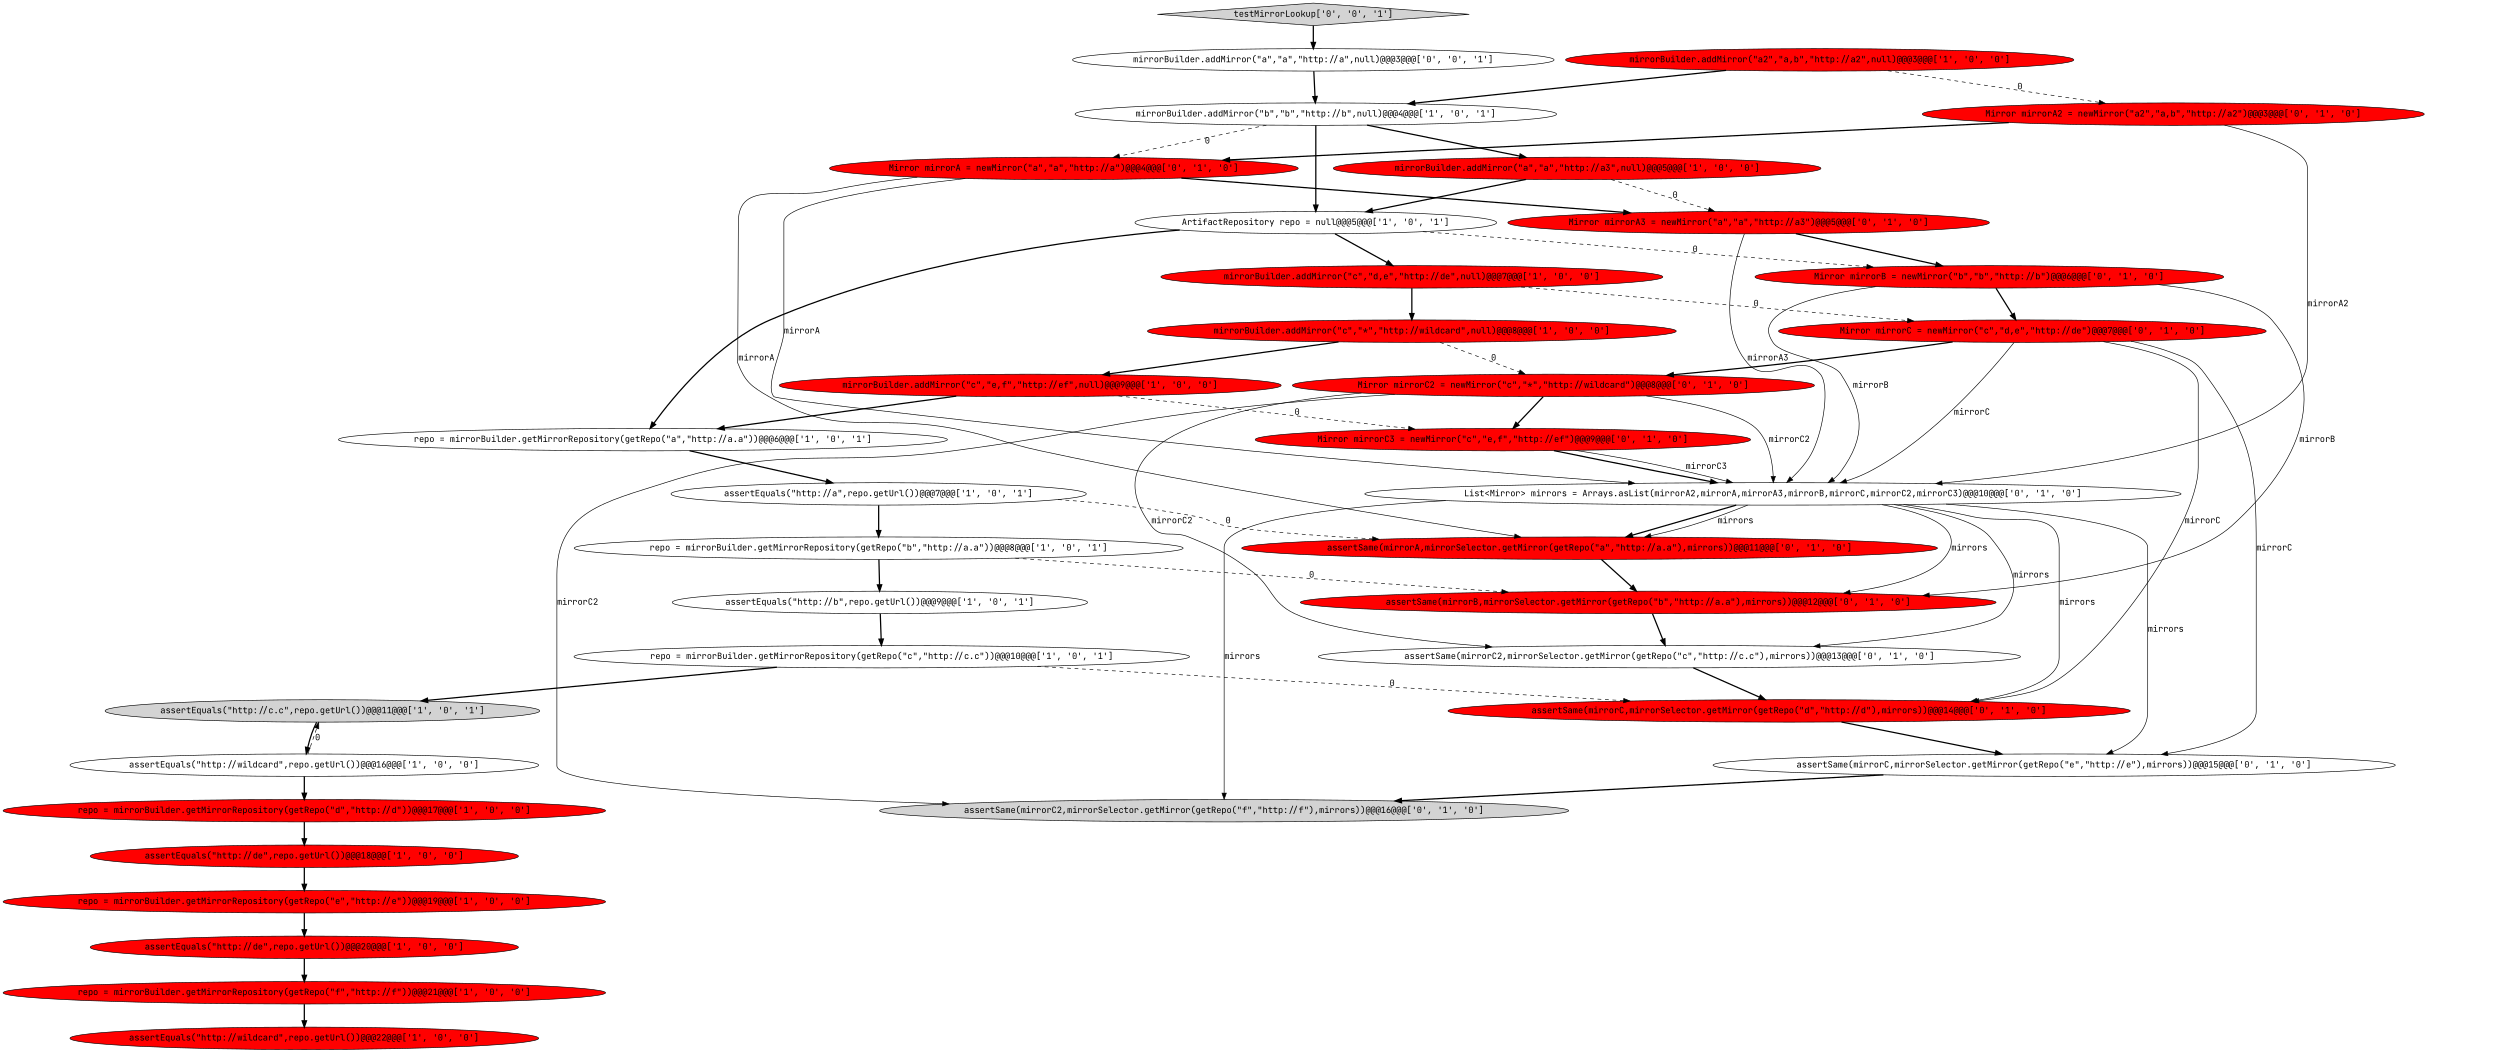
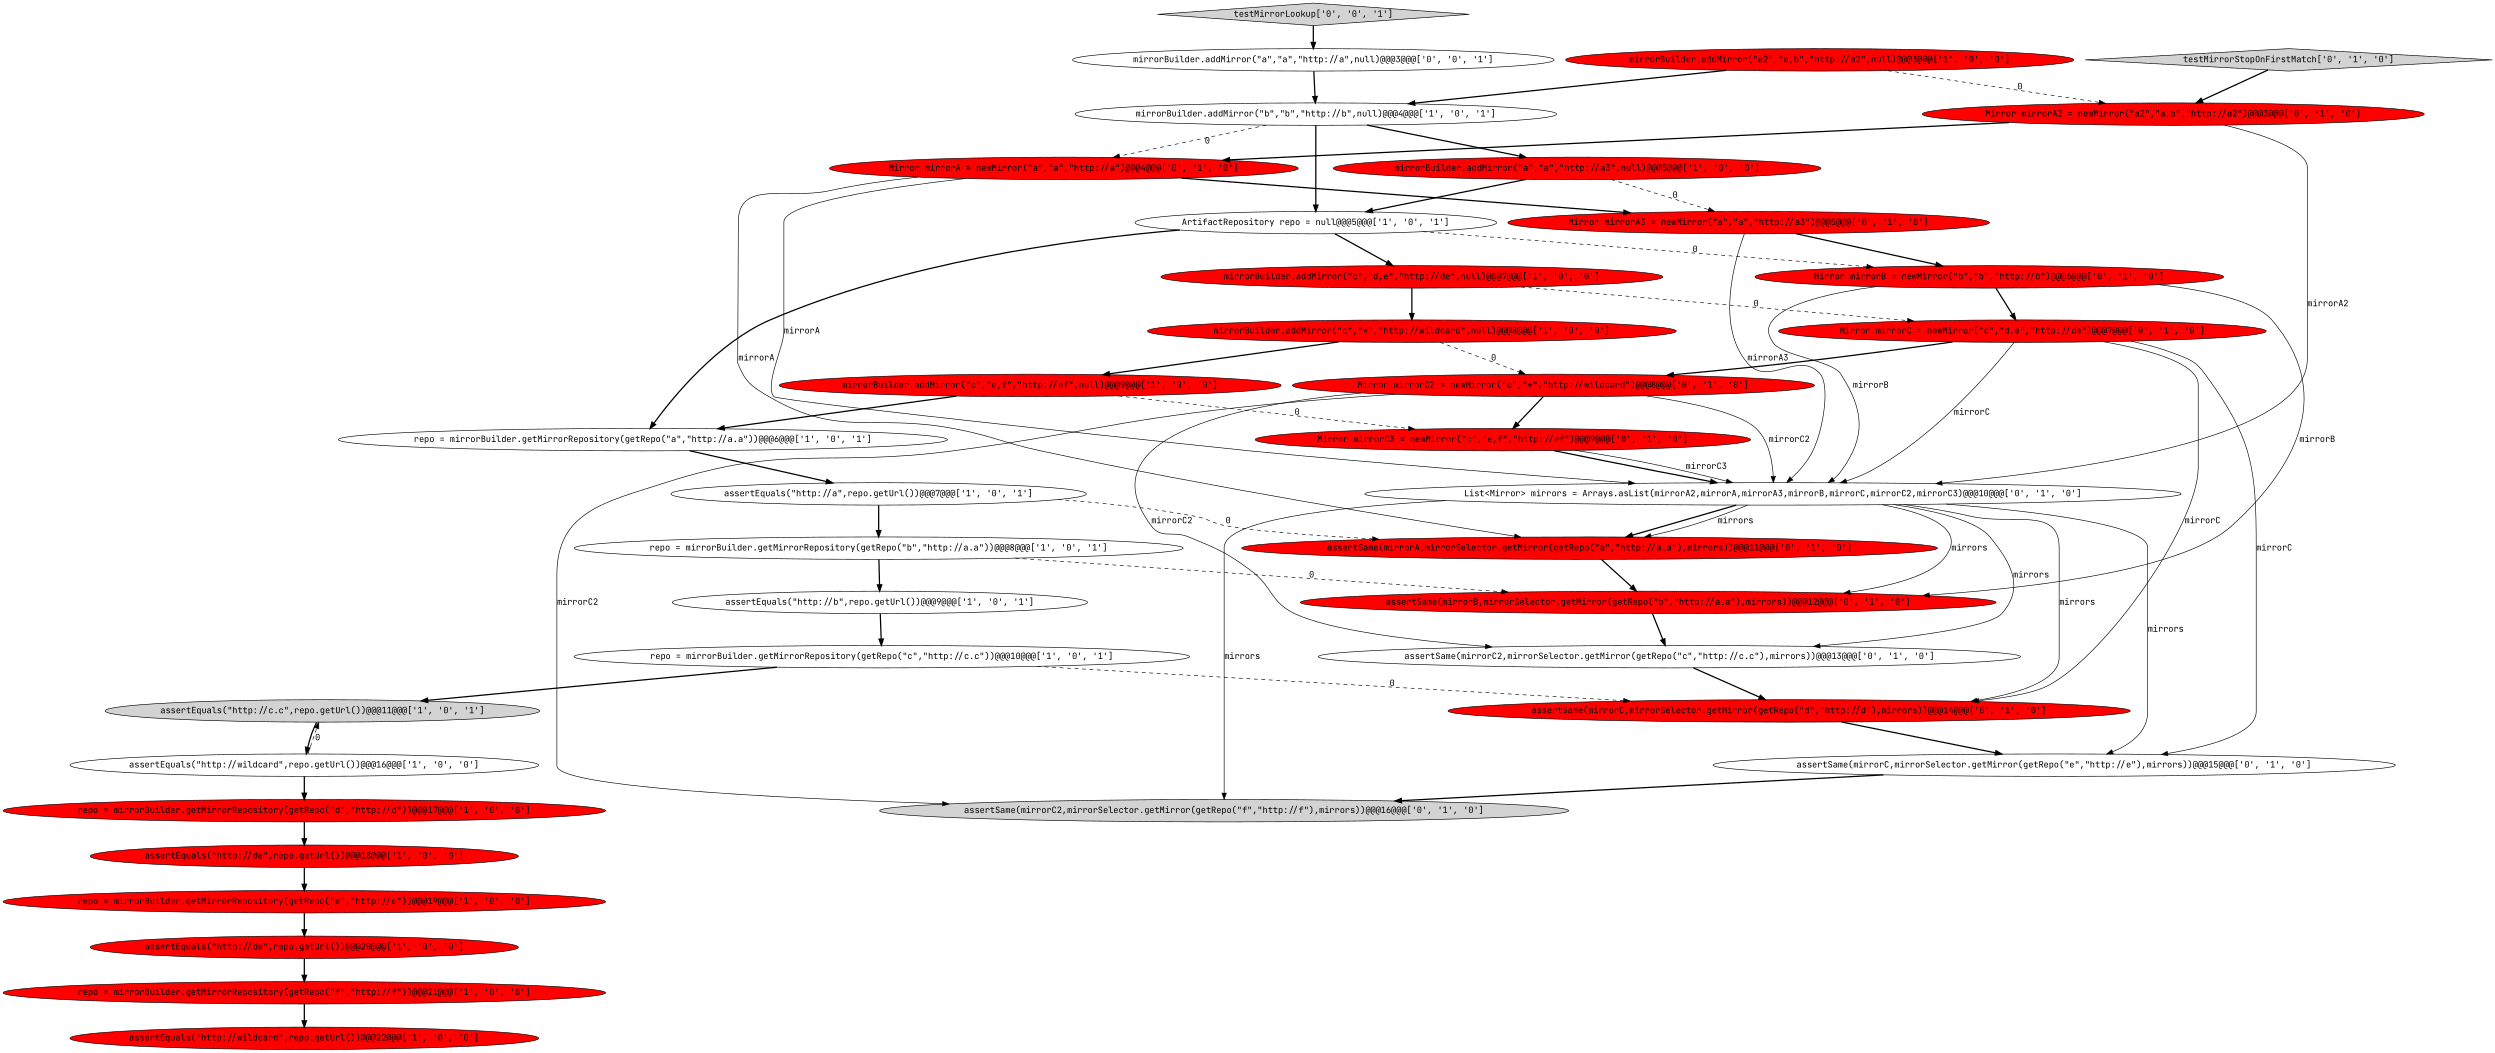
  digraph {
    fontname="JetBrains Mono"
    node [fillcolor=red fontname="JetBrains Mono" shape=ellipse style=filled]
    edge [fontname="JetBrains Mono" style=bold]
    n1 [fillcolor=white label="repo = mirrorBuilder.getMirrorRepository(getRepo(\"a\",\"http://a.a\"))@@@6@@@['1', '0', '1']"]
    n2 [fillcolor=white label="assertEquals(\"http://a\",repo.getUrl())@@@7@@@['1', '0', '1']"]
    n3 [label="assertSame(mirrorA,mirrorSelector.getMirror(getRepo(\"a\",\"http://a.a\"),mirrors))@@@11@@@['0', '1', '0']"]
    n4 [fillcolor=white label="repo = mirrorBuilder.getMirrorRepository(getRepo(\"b\",\"http://a.a\"))@@@8@@@['1', '0', '1']"]
    n5 [label="repo = mirrorBuilder.getMirrorRepository(getRepo(\"f\",\"http://f\"))@@@21@@@['1', '0', '0']"]
    n6 [label="assertEquals(\"http://wildcard\",repo.getUrl())@@@22@@@['1', '0', '0']"]
    n7 [label="repo = mirrorBuilder.getMirrorRepository(getRepo(\"e\",\"http://e\"))@@@19@@@['1', '0', '0']"]
    n8 [label="assertEquals(\"http://de\",repo.getUrl())@@@20@@@['1', '0', '0']"]
    n9 [fillcolor=lightgray label="assertSame(mirrorC2,mirrorSelector.getMirror(getRepo(\"f\",\"http://f\"),mirrors))@@@16@@@['0', '1', '0']"]
    n10 [fillcolor=white label="ArtifactRepository repo = null@@@5@@@['1', '0', '1']"]
    n11 [label="mirrorBuilder.addMirror(\"c\",\"d,e\",\"http://de\",null)@@@7@@@['1', '0', '0']"]
    n12 [label="Mirror mirrorB = newMirror(\"b\",\"b\",\"http://b\")@@@6@@@['0', '1', '0']"]
    n13 [label="Mirror mirrorC = newMirror(\"c\",\"d,e\",\"http://de\")@@@7@@@['0', '1', '0']"]
    n14 [label="mirrorBuilder.addMirror(\"c\",\"*\",\"http://wildcard\",null)@@@8@@@['1', '0', '0']"]
    n15 [fillcolor=white label="List<Mirror> mirrors = Arrays.asList(mirrorA2,mirrorA,mirrorA3,mirrorB,mirrorC,mirrorC2,mirrorC3)@@@10@@@['0', '1', '0']"]
    n16 [label="assertSame(mirrorB,mirrorSelector.getMirror(getRepo(\"b\",\"http://a.a\"),mirrors))@@@12@@@['0', '1', '0']"]
    n17 [label="mirrorBuilder.addMirror(\"c\",\"e,f\",\"http://ef\",null)@@@9@@@['1', '0', '0']"]
    n18 [label="Mirror mirrorC3 = newMirror(\"c\",\"e,f\",\"http://ef\")@@@9@@@['0', '1', '0']"]
    n19 [label="assertSame(mirrorC,mirrorSelector.getMirror(getRepo(\"d\",\"http://d\"),mirrors))@@@14@@@['0', '1', '0']"]
    n20 [label="Mirror mirrorC2 = newMirror(\"c\",\"*\",\"http://wildcard\")@@@8@@@['0', '1', '0']"]
    n21 [fillcolor=white label="assertSame(mirrorC,mirrorSelector.getMirror(getRepo(\"e\",\"http://e\"),mirrors))@@@15@@@['0', '1', '0']"]
    n22 [fillcolor=white label="assertSame(mirrorC2,mirrorSelector.getMirror(getRepo(\"c\",\"http://c.c\"),mirrors))@@@13@@@['0', '1', '0']"]
    n23 [label="Mirror mirrorA = newMirror(\"a\",\"a\",\"http://a\")@@@4@@@['0', '1', '0']"]
    n24 [label="Mirror mirrorA3 = newMirror(\"a\",\"a\",\"http://a3\")@@@5@@@['0', '1', '0']"]
    n25 [fillcolor=lightgray label="testMirrorLookup['0', '0', '1']" shape=diamond]
    n26 [fillcolor=white label="mirrorBuilder.addMirror(\"a\",\"a\",\"http://a\",null)@@@3@@@['0', '0', '1']"]
    n27 [fillcolor=white label="mirrorBuilder.addMirror(\"b\",\"b\",\"http://b\",null)@@@4@@@['1', '0', '1']"]
    n28 [fillcolor=white label="assertEquals(\"http://b\",repo.getUrl())@@@9@@@['1', '0', '1']"]
    n29 [label="assertEquals(\"http://de\",repo.getUrl())@@@18@@@['1', '0', '0']"]
    n30 [label="mirrorBuilder.addMirror(\"a2\",\"a,b\",\"http://a2\",null)@@@3@@@['1', '0', '0']"]
    n31 [label="Mirror mirrorA2 = newMirror(\"a2\",\"a,b\",\"http://a2\")@@@3@@@['0', '1', '0']"]
    n32 [fillcolor=lightgray label="assertEquals(\"http://c.c\",repo.getUrl())@@@11@@@['1', '0', '1']"]
    n33 [fillcolor=white label="assertEquals(\"http://wildcard\",repo.getUrl())@@@16@@@['1', '0', '0']"]
    n34 [label="repo = mirrorBuilder.getMirrorRepository(getRepo(\"d\",\"http://d\"))@@@17@@@['1', '0', '0']"]
    n35 [fillcolor=white label="repo = mirrorBuilder.getMirrorRepository(getRepo(\"c\",\"http://c.c\"))@@@10@@@['1', '0', '1']"]
    n36 [label="mirrorBuilder.addMirror(\"a\",\"a\",\"http://a3\",null)@@@5@@@['1', '0', '0']"]
+   n37 [fillcolor=lightgray label="testMirrorStopOnFirstMatch['0', '1', '0']" shape=diamond]
    n1 -> n2
    n2 -> n3 [label=0 style=dashed]
    n2 -> n4
    n3 -> n16
    n4 -> n16 [label=0 style=dashed]
    n4 -> n28
    n5 -> n6
    n7 -> n8
    n8 -> n5
    n10 -> n1
    n10 -> n11
    n10 -> n12 [label=0 style=dashed]
    n11 -> n13 [label=0 style=dashed]
    n11 -> n14
    n12 -> n13
    n12 -> n15 [label=mirrorB style=solid]
    n12 -> n16 [label=mirrorB style=solid]
    n13 -> n15 [label=mirrorC style=solid]
    n13 -> n19 [label=mirrorC style=solid]
    n13 -> n20
    n13 -> n21 [label=mirrorC style=solid]
    n14 -> n17
    n14 -> n20 [label=0 style=dashed]
    n15 -> n3
    n15 -> n3 [label=mirrors style=solid]
    n15 -> n9 [label=mirrors style=solid]
    n15 -> n16 [label=mirrors style=solid]
    n15 -> n19 [label=mirrors style=solid]
    n15 -> n21 [label=mirrors style=solid]
    n15 -> n22 [label=mirrors style=solid]
    n16 -> n22
    n17 -> n1
    n17 -> n18 [label=0 style=dashed]
    n18 -> n15
    n18 -> n15 [label=mirrorC3 style=solid]
    n19 -> n21
    n20 -> n9 [label=mirrorC2 style=solid]
    n20 -> n15 [label=mirrorC2 style=solid]
    n20 -> n18
    n20 -> n22 [label=mirrorC2 style=solid]
    n21 -> n9
    n22 -> n19
    n23 -> n3 [label=mirrorA style=solid]
    n23 -> n15 [label=mirrorA style=solid]
    n23 -> n24
    n24 -> n12
    n24 -> n15 [label=mirrorA3 style=solid]
    n25 -> n26
    n26 -> n27
    n27 -> n10
    n27 -> n23 [label=0 style=dashed]
    n27 -> n36
    n28 -> n35
    n29 -> n7
    n30 -> n27
    n30 -> n31 [label=0 style=dashed]
    n31 -> n15 [label=mirrorA2 style=solid]
    n31 -> n23
    n32 -> n33
    n33 -> n32 [label=0 style=dashed]
    n33 -> n34
    n34 -> n29
    n35 -> n19 [label=0 style=dashed]
    n35 -> n32
    n36 -> n10
    n36 -> n24 [label=0 style=dashed]
+   n37 -> n31
  }
